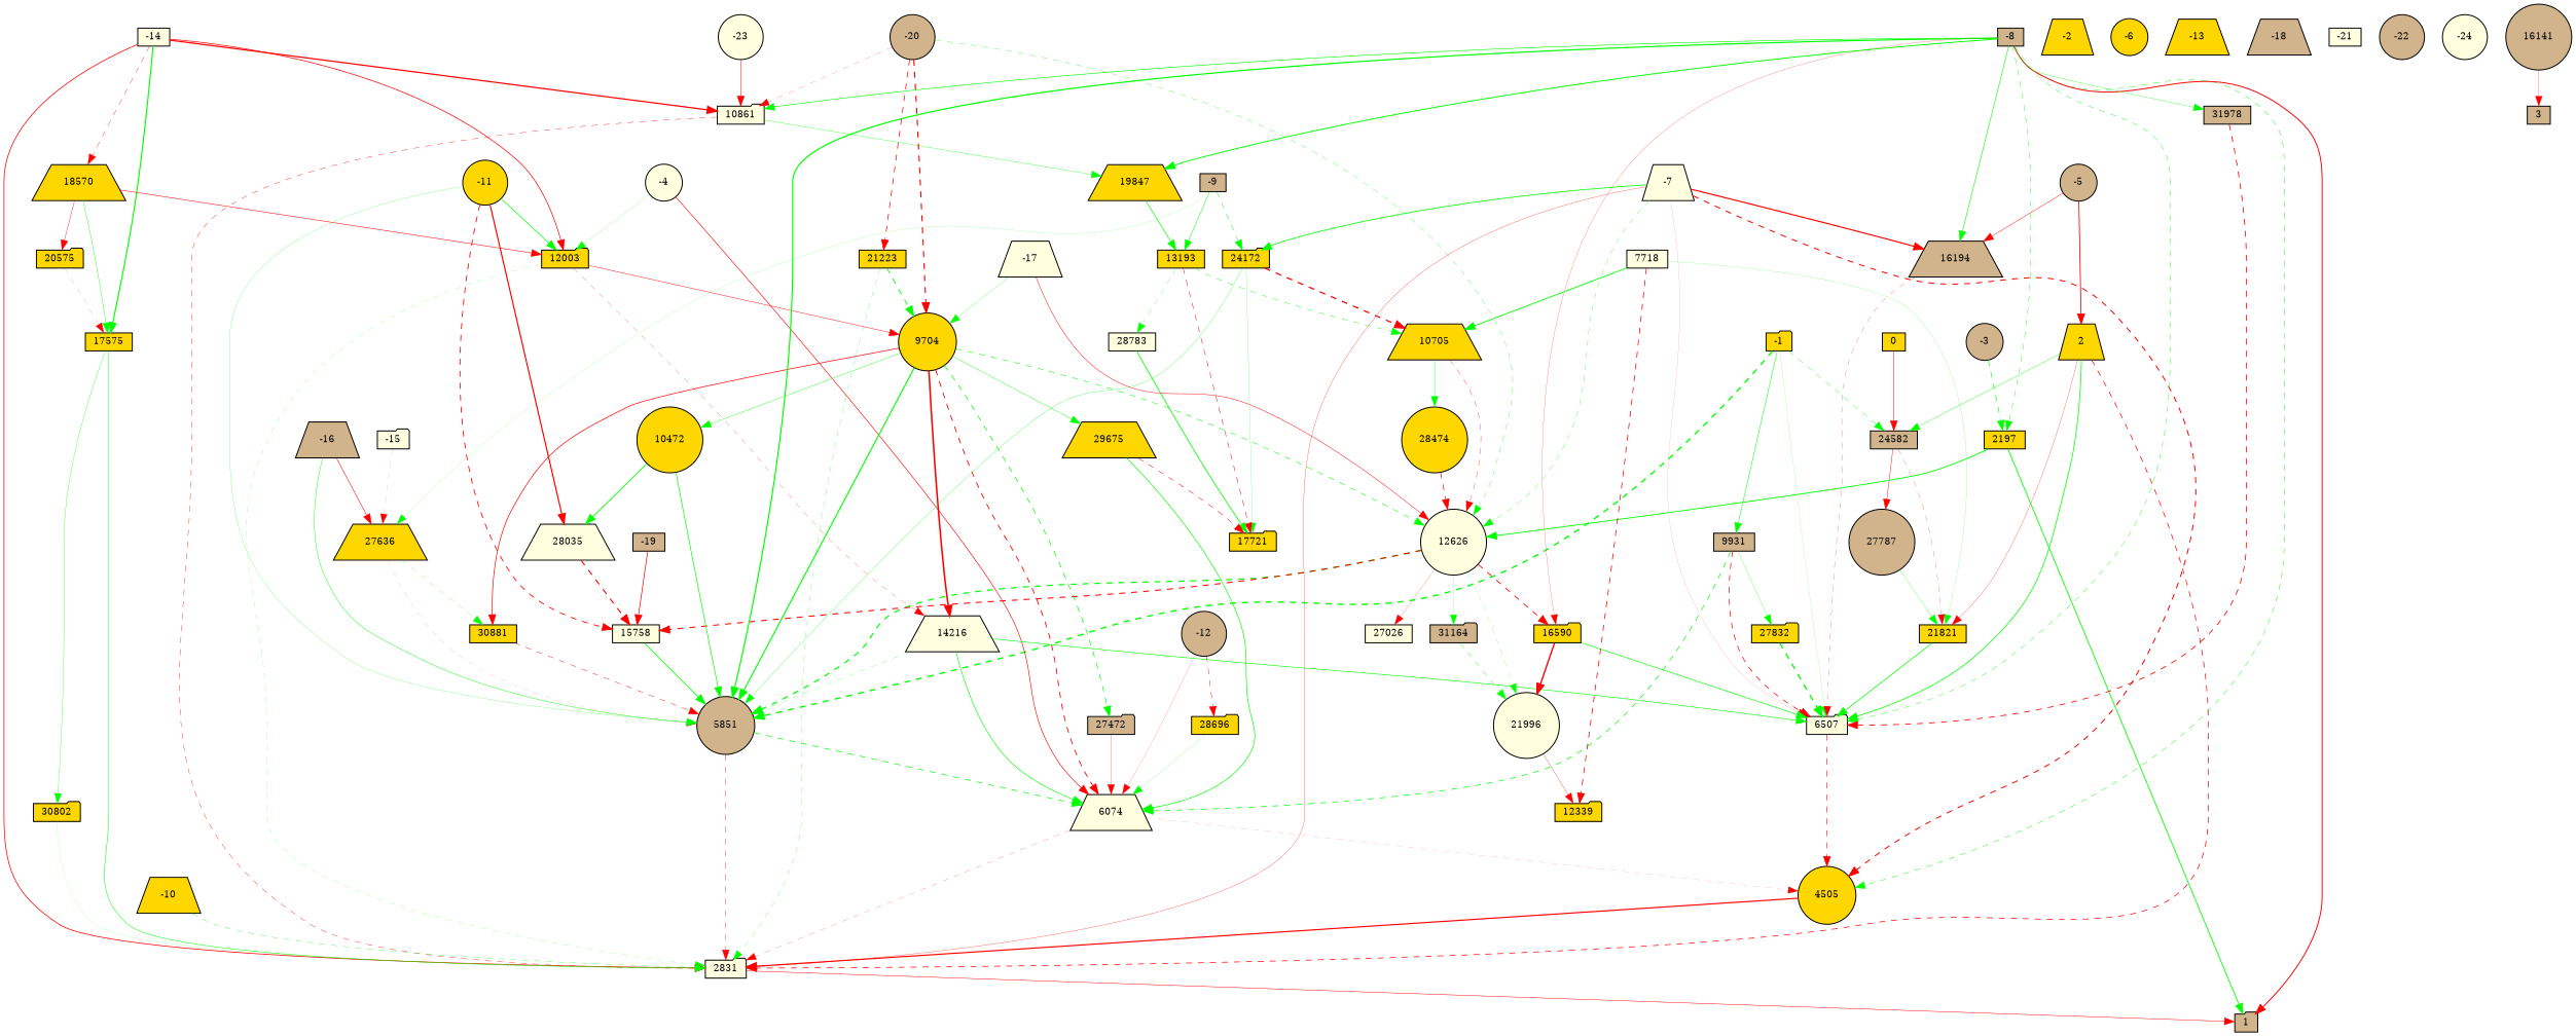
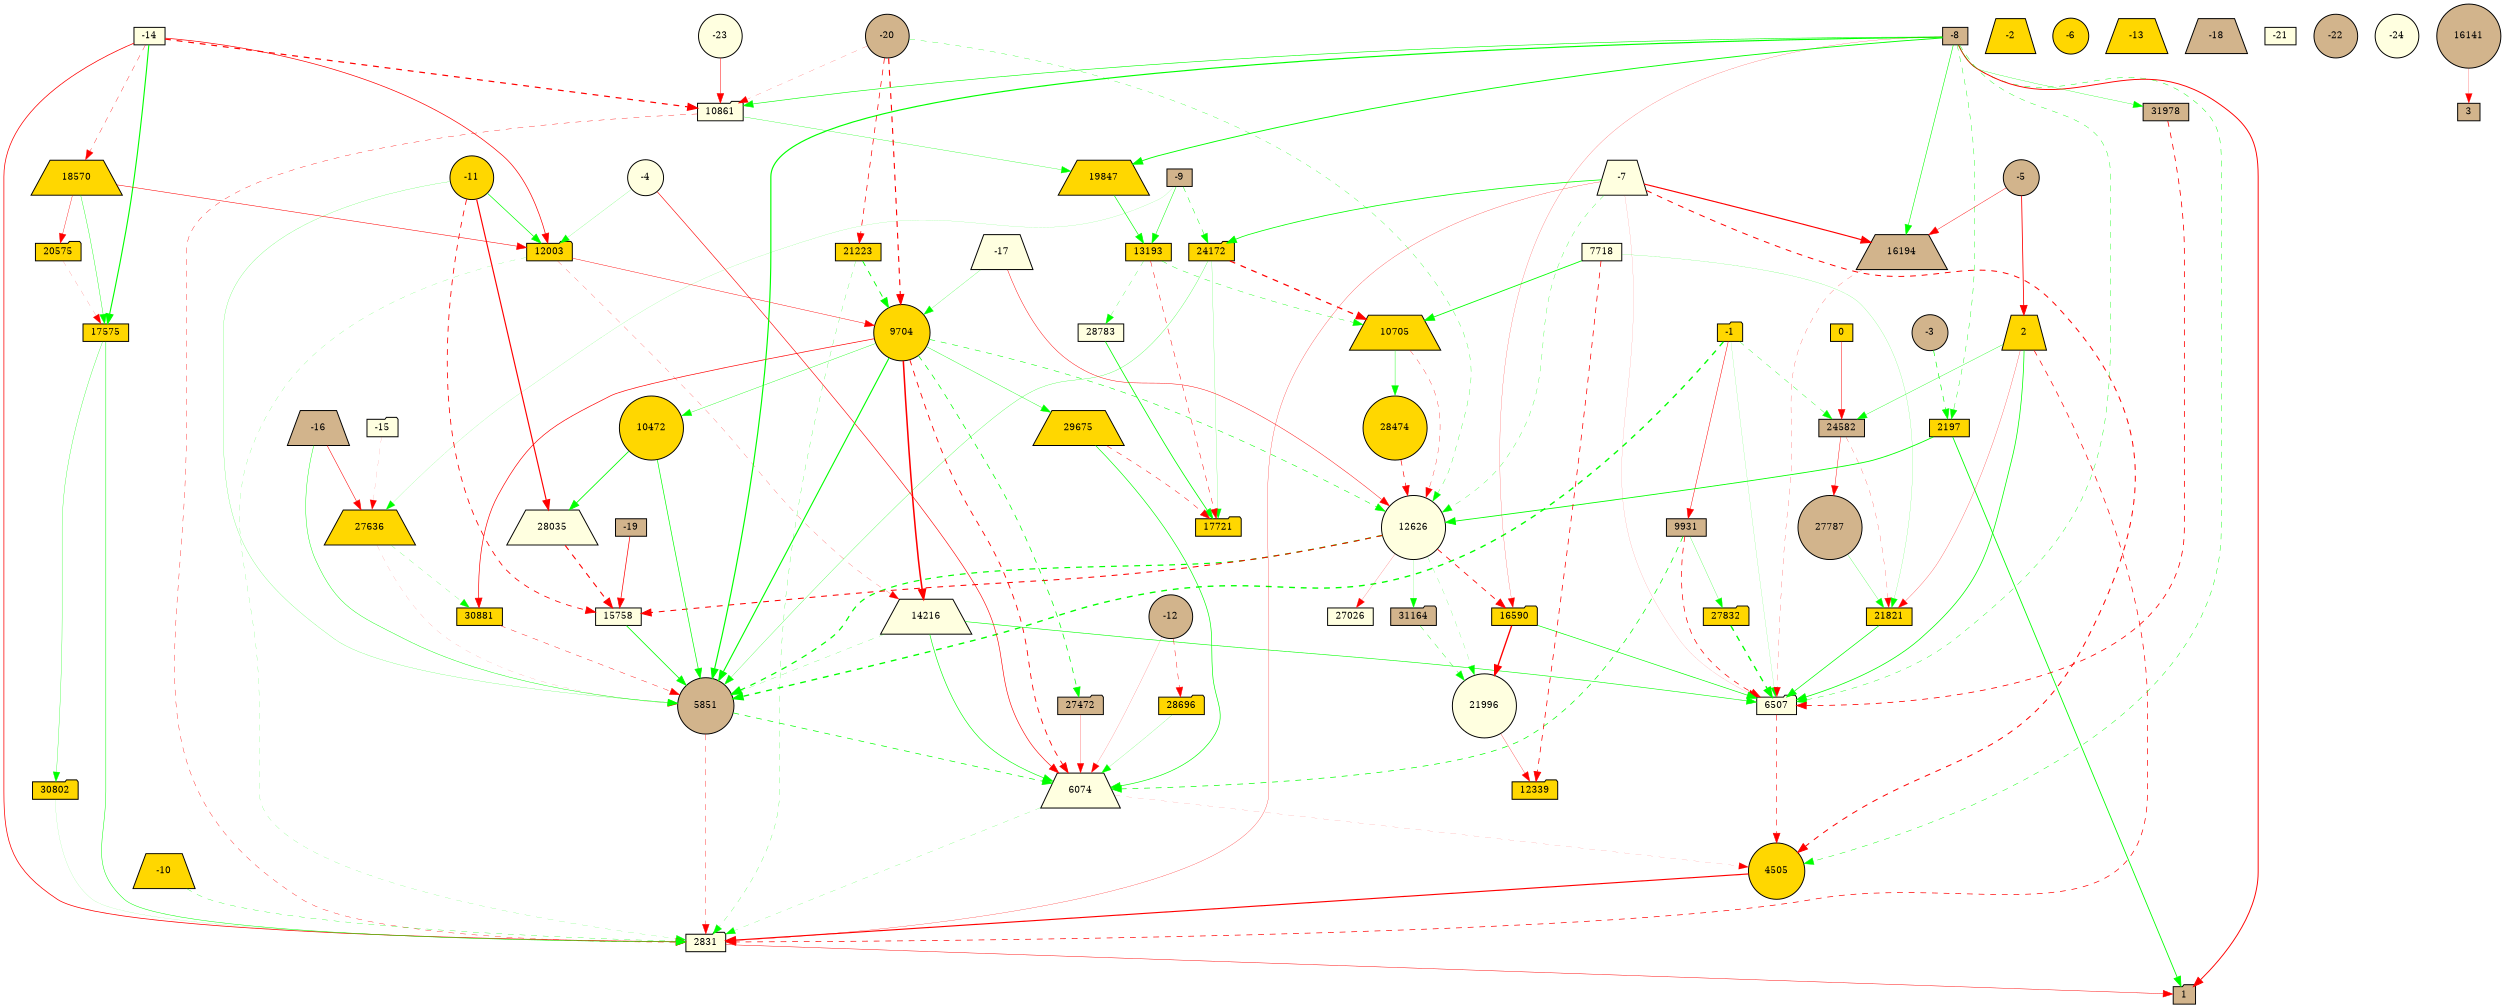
  digraph {
    node [fillcolor=gold fontsize=9 shape=box style=filled]
    edge [color=green style=solid]
    -1 [height=0.2 shape=folder width=0.2]
    24582 [fillcolor=tan height=0.2 width=0.2]
    9931 [fillcolor=tan height=0.2 width=0.2]
    5851 [fillcolor=tan height=0.2 shape=circle width=0.2]
    6507 [fillcolor=lightyellow height=0.2 shape=folder width=0.2]
    21821 [height=0.2 width=0.2]
    27787 [fillcolor=tan height=0.2 shape=circle width=0.2]
    6074 [fillcolor=lightyellow height=0.2 shape=trapezium width=0.2]
    27832 [height=0.2 shape=folder width=0.2]
    2831 [fillcolor=lightyellow height=0.2 shape=folder width=0.2]
    4505 [height=0.2 shape=circle width=0.2]
    -2 [height=0.2 shape=trapezium width=0.2]
    -3 [fillcolor=tan height=0.2 shape=circle width=0.2]
    2197 [height=0.2 width=0.2]
    12626 [fillcolor=lightyellow height=0.2 shape=circle width=0.2]
    1 [fillcolor=tan height=0.2 shape=folder width=0.2]
    -4 [fillcolor=lightyellow height=0.2 shape=circle width=0.2]
    12003 [height=0.2 shape=folder width=0.2]
    9704 [height=0.2 shape=circle width=0.2]
    14216 [fillcolor=lightyellow height=0.2 shape=trapezium width=0.2]
    -5 [fillcolor=tan height=0.2 shape=circle width=0.2]
    2 [height=0.2 shape=trapezium width=0.2]
    16194 [fillcolor=tan height=0.2 shape=trapezium width=0.2]
    -6 [height=0.2 shape=circle width=0.2]
    -7 [fillcolor=lightyellow height=0.2 shape=trapezium width=0.2]
    24172 [height=0.2 shape=folder width=0.2]
    16590 [height=0.2 shape=folder width=0.2]
    15758 [fillcolor=lightyellow height=0.2 width=0.2]
    27026 [fillcolor=lightyellow height=0.2 width=0.2]
    31164 [fillcolor=tan height=0.2 shape=folder width=0.2]
    21996 [fillcolor=lightyellow height=0.2 shape=circle width=0.2]
    17721 [height=0.2 shape=folder width=0.2]
    10705 [height=0.2 shape=trapezium width=0.2]
    -8 [fillcolor=tan height=0.2 width=0.2]
    19847 [height=0.2 shape=trapezium width=0.2]
    31978 [fillcolor=tan height=0.2 width=0.2]
    10861 [fillcolor=lightyellow height=0.2 shape=folder width=0.2]
    13193 [height=0.2 width=0.2]
    -9 [fillcolor=tan height=0.2 width=0.2]
    27636 [height=0.2 shape=trapezium width=0.2]
    28783 [fillcolor=lightyellow height=0.2 width=0.2]
    30881 [height=0.2 width=0.2]
    -10 [height=0.2 shape=trapezium width=0.2]
    -11 [height=0.2 shape=circle width=0.2]
    28035 [fillcolor=lightyellow height=0.2 shape=trapezium width=0.2]
    -12 [fillcolor=tan height=0.2 shape=circle width=0.2]
    28696 [height=0.2 shape=folder width=0.2]
    -13 [height=0.2 shape=trapezium width=0.2]
    -14 [fillcolor=lightyellow height=0.2 width=0.2]
    18570 [height=0.2 shape=trapezium width=0.2]
    17575 [height=0.2 width=0.2]
    20575 [height=0.2 shape=folder width=0.2]
    30802 [height=0.2 shape=folder width=0.2]
    -15 [fillcolor=lightyellow height=0.2 shape=folder width=0.2]
    -16 [fillcolor=tan height=0.2 shape=trapezium width=0.2]
    -17 [fillcolor=lightyellow height=0.2 shape=trapezium width=0.2]
    27472 [fillcolor=tan height=0.2 shape=folder width=0.2]
    10472 [height=0.2 shape=circle width=0.2]
    29675 [height=0.2 shape=trapezium width=0.2]
    -18 [fillcolor=tan height=0.2 shape=trapezium width=0.2]
    -19 [fillcolor=tan height=0.2 width=0.2]
    -20 [fillcolor=tan height=0.2 shape=circle width=0.2]
    21223 [height=0.2 width=0.2]
    -21 [fillcolor=lightyellow height=0.2 width=0.2]
    -22 [fillcolor=tan height=0.2 shape=circle width=0.2]
    -23 [fillcolor=lightyellow height=0.2 shape=circle width=0.2]
    -24 [fillcolor=lightyellow height=0.2 shape=circle width=0.2]
    0 [height=0.2 width=0.2]
    3 [fillcolor=tan height=0.2 width=0.2]
    28474 [height=0.2 shape=circle width=0.2]
    16141 [fillcolor=tan height=0.2 shape=circle width=0.2]
    7718 [fillcolor=lightyellow height=0.2 width=0.2]
    12339 [height=0.2 shape=folder width=0.2]
    -1 -> 24582 [penwidth=0.35346941697249945 style=dashed]
-   -1 -> 9931 [penwidth=0.5107781213545952]
+   -1 -> 9931 [color=red penwidth=0.5107781213545952]
    -1 -> 5851 [penwidth=1.391582184137106 style=dashed]
    -1 -> 6507 [penwidth=0.1400473109701757]
    24582 -> 21821 [color=red penwidth=0.2265929490418934 style=dashed]
    24582 -> 27787 [color=red penwidth=0.4392578439960524]
    9931 -> 6507 [color=red penwidth=0.7199539918714676 style=dashed]
    9931 -> 6074 [penwidth=0.7106614860825784 style=dashed]
    9931 -> 27832 [penwidth=0.2622589254257859]
    5851 -> 6074 [penwidth=0.710802426223506 style=dashed]
    5851 -> 2831 [color=red penwidth=0.3777461810961217 style=dashed]
    6507 -> 4505 [color=red penwidth=0.5857509233603416 style=dashed]
    21821 -> 6507 [penwidth=0.7235734260752374]
    27787 -> 21821 [penwidth=0.2619322065496885]
-   6074 -> 2831 [color=red penwidth=0.18942838371644483 style=dashed]
+   6074 -> 2831 [penwidth=0.18942838371644483 style=dashed]
    6074 -> 4505 [color=red penwidth=0.11106523922007393 style=dashed]
    27832 -> 6507 [penwidth=1.3714981576642513 style=dashed]
    2831 -> 1 [color=red penwidth=0.46485504564537594]
    4505 -> 2831 [color=red penwidth=1.1706238569943546]
    -3 -> 2197 [penwidth=0.6363326276614691 style=dashed]
    2197 -> 12626 [penwidth=0.8733596750008119]
    2197 -> 1 [penwidth=0.8675082099458907]
    12626 -> 5851 [penwidth=1.2203998015563458 style=dashed]
    12626 -> 16590 [color=red penwidth=0.8442614563991243 style=dashed]
    12626 -> 15758 [color=red penwidth=1.0582098732038043 style=dashed]
    12626 -> 27026 [color=red penwidth=0.17734893378319663]
    12626 -> 31164 [penwidth=0.18077266088326005]
    12626 -> 21996 [penwidth=0.19102566163960116 style=dashed]
    -4 -> 6074 [color=red penwidth=0.6248590526690015]
    -4 -> 12003 [penwidth=0.1756418728127423]
    12003 -> 2831 [penwidth=0.1612292351510178 style=dashed]
    12003 -> 9704 [color=red penwidth=0.43321336280467904]
    12003 -> 14216 [color=red penwidth=0.22094169071586578 style=dashed]
    9704 -> 5851 [penwidth=1.1399025123613227]
    9704 -> 6074 [color=red penwidth=0.867633349862385 style=dashed]
    9704 -> 12626 [penwidth=0.5438542996025876 style=dashed]
    9704 -> 14216 [color=red penwidth=1.578771552377118]
    9704 -> 30881 [color=red penwidth=0.6861864396052051]
    9704 -> 27472 [penwidth=0.7294957274156743 style=dashed]
    9704 -> 10472 [penwidth=0.37687766184708305]
    9704 -> 29675 [penwidth=0.3925082838992128]
    14216 -> 5851 [penwidth=0.2148066850203597 style=dashed]
    14216 -> 6507 [penwidth=0.600869170213796]
    14216 -> 6074 [penwidth=0.6297386875334198]
    -5 -> 2 [color=red penwidth=0.8545587483677431]
    -5 -> 16194 [color=red penwidth=0.435586847900973]
    2 -> 24582 [penwidth=0.36618075095206604]
    2 -> 6507 [penwidth=0.7633206447236797]
    2 -> 21821 [color=red penwidth=0.26265816108229456]
    2 -> 2831 [color=red penwidth=0.7152341344214969 style=dashed]
    16194 -> 6507 [color=red penwidth=0.22418106542648814 style=dashed]
    -7 -> 6507 [color=red penwidth=0.10679698477879958]
    -7 -> 2831 [color=red penwidth=0.27135684547566863]
    -7 -> 4505 [color=red penwidth=1.002592084762139 style=dashed]
    -7 -> 12626 [penwidth=0.2965210206999297 style=dashed]
    -7 -> 16194 [color=red penwidth=1.1678572488025374]
    -7 -> 24172 [penwidth=0.7939303831421682]
    24172 -> 5851 [penwidth=0.27600320623971786]
    24172 -> 17721 [penwidth=0.19118055127084443]
    24172 -> 10705 [color=red penwidth=1.2640080614238913 style=dashed]
    16590 -> 6507 [penwidth=0.6644407532219265]
    16590 -> 21996 [color=red penwidth=1.3883767181228466]
    15758 -> 5851 [penwidth=0.8090547950171846]
    31164 -> 21996 [penwidth=0.3882834194571205 style=dashed]
    21996 -> 12339 [color=red penwidth=0.29607732723448527]
    10705 -> 12626 [color=red penwidth=0.3206189978347349 style=dashed]
    10705 -> 28474 [penwidth=0.402029494887836]
    -8 -> 5851 [penwidth=1.193668966700031]
    -8 -> 6507 [penwidth=0.4006380710806181 style=dashed]
    -8 -> 4505 [penwidth=0.45424663594303727 style=dashed]
    -8 -> 2197 [penwidth=0.4045361973630981 style=dashed]
    -8 -> 1 [color=red penwidth=0.9700064342266703]
    -8 -> 16194 [penwidth=0.5782760810066463]
    -8 -> 16590 [color=red penwidth=0.20068476658687545]
    -8 -> 19847 [penwidth=0.9399563376862682]
    -8 -> 31978 [penwidth=0.32060863200656575]
    -8 -> 10861 [penwidth=0.6052179676595179]
    19847 -> 13193 [penwidth=0.661005915350372]
    31978 -> 6507 [color=red penwidth=0.81356497457651 style=dashed]
    10861 -> 2831 [color=red penwidth=0.37596282589691943 style=dashed]
    10861 -> 19847 [penwidth=0.3200971076038951]
    13193 -> 17721 [color=red penwidth=0.4866720643466077 style=dashed]
    13193 -> 10705 [penwidth=0.39955863796988134 style=dashed]
    13193 -> 28783 [penwidth=0.2636362252236303 style=dashed]
    -9 -> 24172 [penwidth=0.45330687571689543 style=dashed]
    -9 -> 13193 [penwidth=0.48956362473548]
    -9 -> 27636 [penwidth=0.12360967126648784]
    27636 -> 5851 [color=red penwidth=0.10581877252096715 style=dashed]
    27636 -> 30881 [penwidth=0.21136274796716953 style=dashed]
    28783 -> 17721 [penwidth=0.819266812486485]
    30881 -> 5851 [color=red penwidth=0.41647811320619343 style=dashed]
    -10 -> 2831 [penwidth=0.3197911270069399 style=dashed]
    -11 -> 5851 [penwidth=0.2062364588198109]
    -11 -> 12003 [penwidth=0.7045168935567315]
    -11 -> 15758 [color=red penwidth=0.8370803969701365 style=dashed]
    -11 -> 28035 [color=red penwidth=1.187583205724514]
    28035 -> 15758 [color=red penwidth=1.103540438225683 style=dashed]
    -12 -> 6074 [color=red penwidth=0.15715885665584967]
    -12 -> 28696 [color=red penwidth=0.4405182128489181 style=dashed]
    28696 -> 6074 [penwidth=0.1764132032413438]
    -14 -> 2831 [color=red penwidth=0.7541822360991322]
    -14 -> 12003 [color=red penwidth=0.7108416060036676]
-   -14 -> 10861 [color=red penwidth=1.2442613283188602]
+   -14 -> 10861 [color=red penwidth=1.2442613283188602 style=dashed]
    -14 -> 18570 [color=red penwidth=0.3667195083696704 style=dashed]
    -14 -> 17575 [penwidth=1.1420017619973077]
    18570 -> 12003 [color=red penwidth=0.525796664415257]
    18570 -> 17575 [penwidth=0.3921099817961945]
    18570 -> 20575 [color=red penwidth=0.3850243967347228]
    17575 -> 2831 [penwidth=0.4945838124577525]
    17575 -> 30802 [penwidth=0.31571024619394383]
    20575 -> 17575 [color=red penwidth=0.14070443796054444 style=dashed]
    30802 -> 2831 [penwidth=0.10190929876187414]
    -15 -> 27636 [color=red penwidth=0.10510775991033569 style=dashed]
    -16 -> 5851 [penwidth=0.438333626965107]
    -16 -> 27636 [color=red penwidth=0.5424706648238715]
    -17 -> 12626 [color=red penwidth=0.4624684796546267]
    -17 -> 9704 [penwidth=0.2355254675088322]
    27472 -> 6074 [color=red penwidth=0.2532871015162218]
    10472 -> 5851 [penwidth=0.6950798076121073]
    10472 -> 28035 [penwidth=0.8728177160892665]
    29675 -> 6074 [penwidth=0.668036305068782]
    29675 -> 17721 [color=red penwidth=0.4923402563883901 style=dashed]
    -19 -> 15758 [color=red penwidth=0.7157252683321645]
    -20 -> 12626 [penwidth=0.31087457828490306 style=dashed]
    -20 -> 9704 [color=red penwidth=1.1262311963657217 style=dashed]
    -20 -> 10861 [color=red penwidth=0.18636169548718753 style=dashed]
    -20 -> 21223 [color=red penwidth=0.7257915529366596 style=dashed]
    21223 -> 2831 [penwidth=0.24415755089571686 style=dashed]
    21223 -> 9704 [penwidth=0.8920839867714626 style=dashed]
    -23 -> 10861 [color=red penwidth=0.4905647013612957]
    0 -> 24582 [color=red penwidth=0.4945917125430004]
    28474 -> 12626 [color=red penwidth=0.6752040067063892 style=dashed]
    16141 -> 3 [color=red penwidth=0.2258757572329478]
    7718 -> 21821 [penwidth=0.1632590821938032]
    7718 -> 10705 [penwidth=0.8791991443919215]
    7718 -> 12339 [color=red penwidth=0.7518119964563375 style=dashed]
  }
